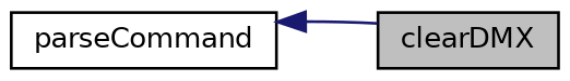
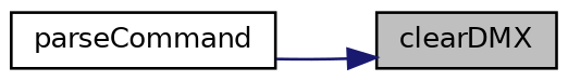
  digraph {
    rankdir=RL
    node [color=black fontname=Helvetica fontsize=10 shape=record style=filled]
    n1 [fillcolor=grey75 fontcolor=black height=0.2 label=clearDMX width=0.4]
    n2 [fillcolor=white height=0.2 label=parseCommand width=0.4]
-   n2 -> n1 [color=midnightblue dir=back fontname=Helvetica fontsize=10 labelfontname=Helvetica labelfontsize=10 style=solid]
+   n1 -> n2 [color=midnightblue dir=back fontname=Helvetica fontsize=10 labelfontname=Helvetica labelfontsize=10 style=solid]
  }
